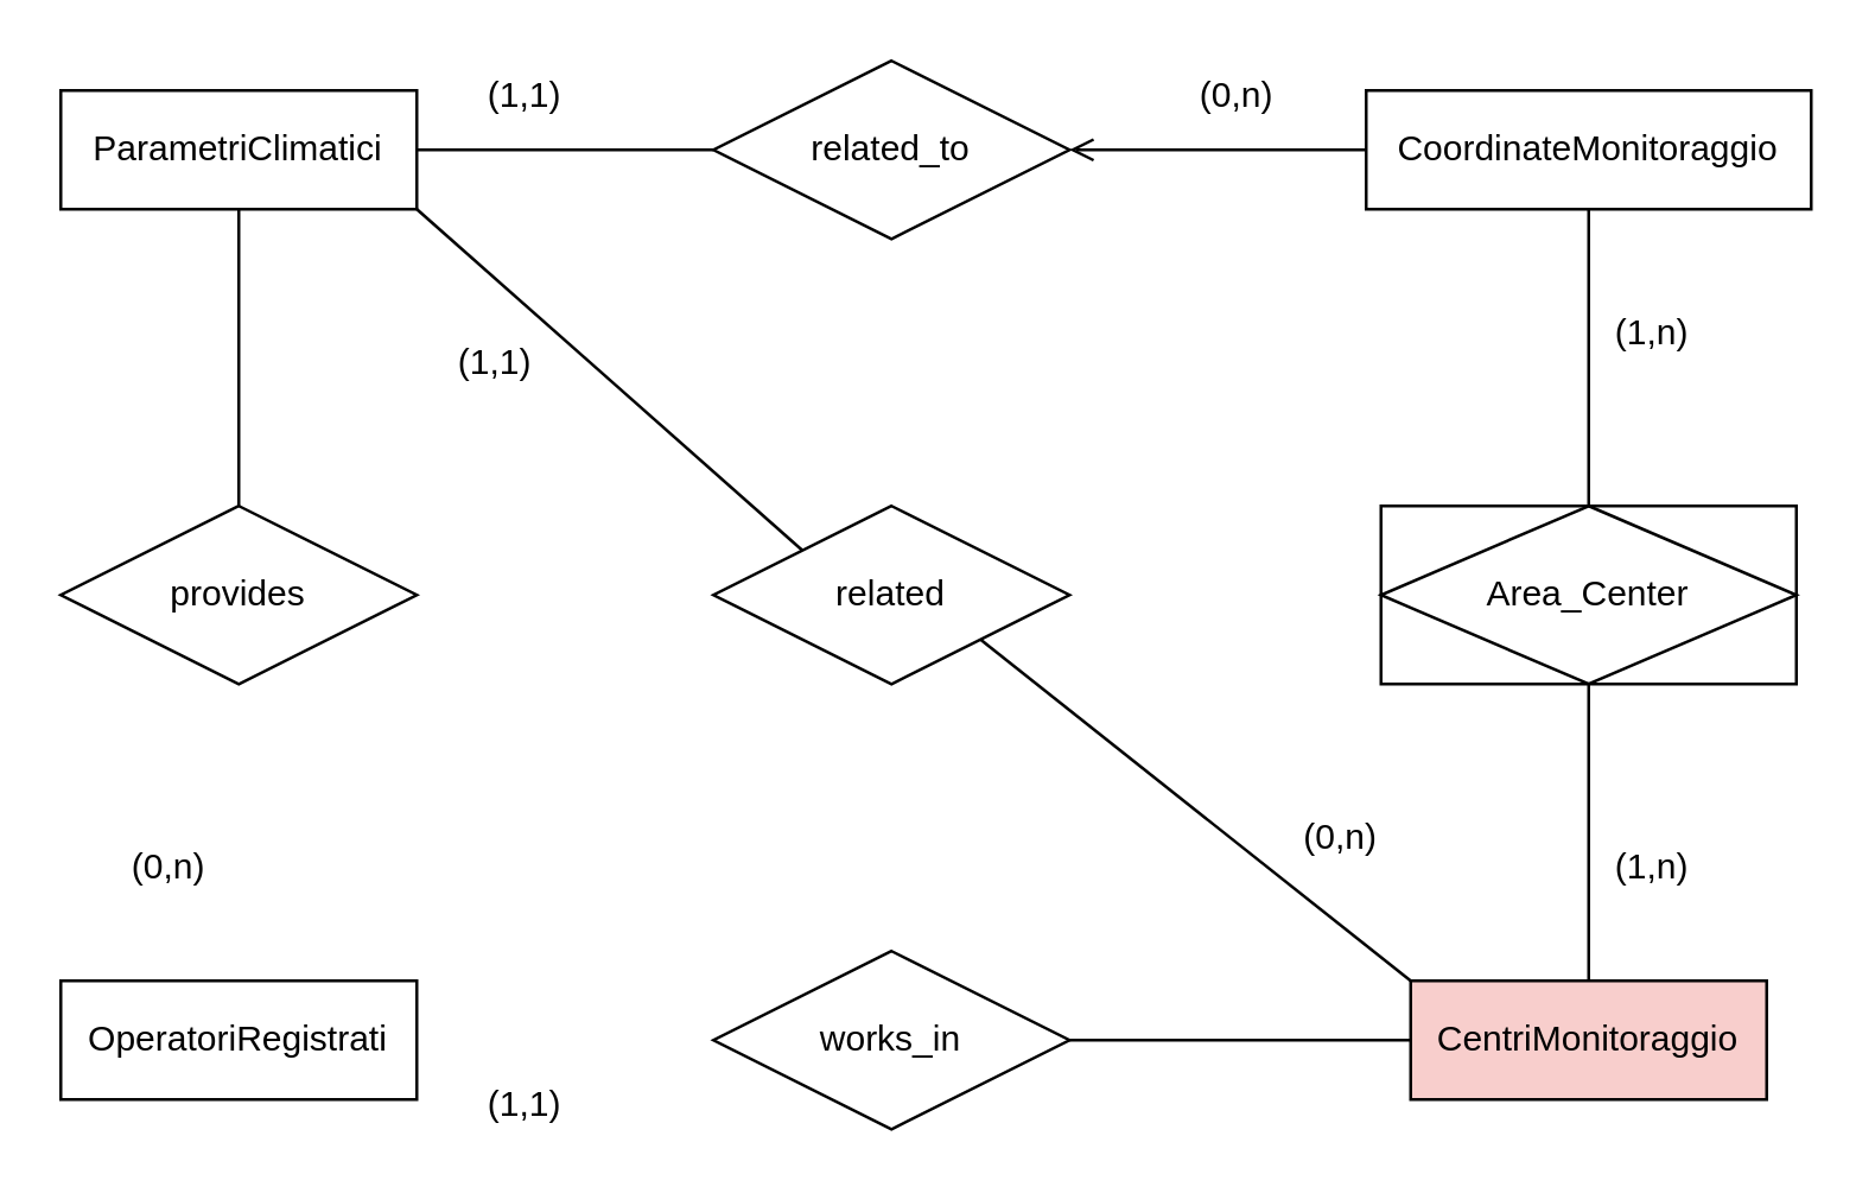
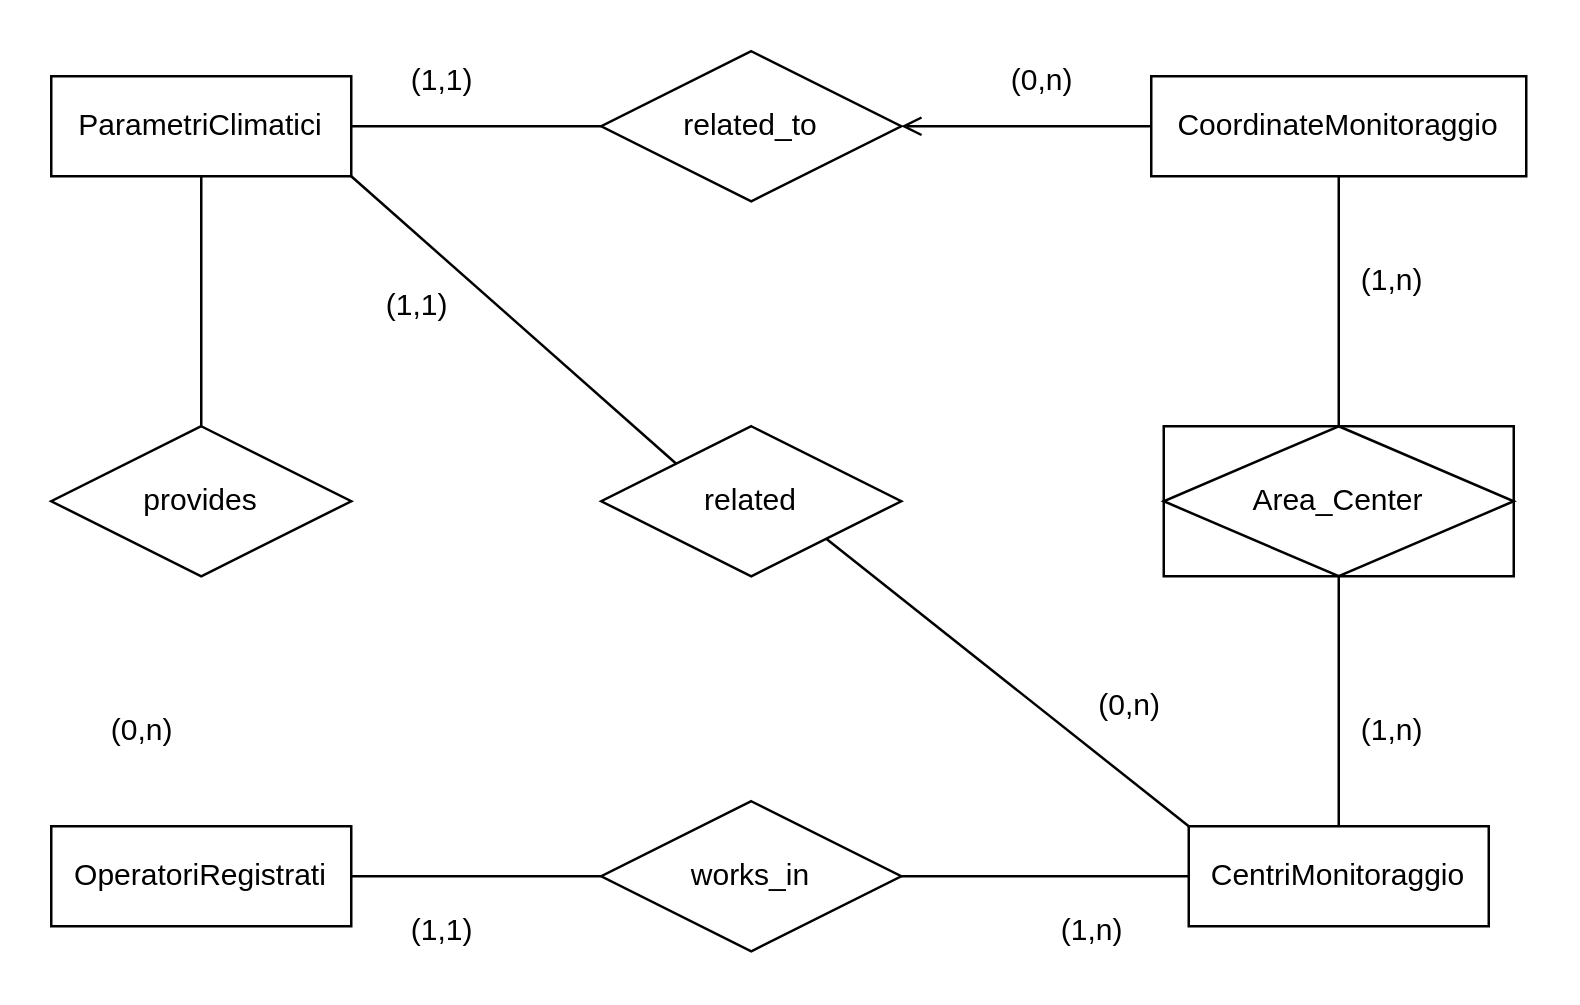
  <mxCell id="0" />
  <mxCell id="1" parent="0" />
  <mxCell id="2" value="OperatoriRegistrati" style="whiteSpace=wrap;html=1;align=center;" vertex="1" parent="1"><mxGeometry x="20" y="330" width="120" height="40" as="geometry" /></mxCell>
  <mxCell id="3" value="CoordinateMonitoraggio" style="whiteSpace=wrap;html=1;align=center;" vertex="1" parent="1"><mxGeometry x="460" y="30" width="150" height="40" as="geometry" /></mxCell>
  <mxCell id="4" value="ParametriClimatici" style="whiteSpace=wrap;html=1;align=center;" vertex="1" parent="1"><mxGeometry x="20" y="30" width="120" height="40" as="geometry" /></mxCell>
- <mxCell id="5" value="CentriMonitoraggio" style="whiteSpace=wrap;html=1;align=center;fillColor=#f8cecc;" vertex="1" parent="1"><mxGeometry x="475" y="330" width="120" height="40" as="geometry" /></mxCell>
+ <mxCell id="5" value="CentriMonitoraggio" style="whiteSpace=wrap;html=1;align=center;" vertex="1" parent="1"><mxGeometry x="475" y="330" width="120" height="40" as="geometry" /></mxCell>
  <mxCell id="6" value="Area_Center" style="shape=associativeEntity;whiteSpace=wrap;html=1;align=center;" vertex="1" parent="1"><mxGeometry x="465" y="170" width="140" height="60" as="geometry" /></mxCell>
  <mxCell id="7" value="related_to" style="shape=rhombus;perimeter=rhombusPerimeter;whiteSpace=wrap;html=1;align=center;" vertex="1" parent="1"><mxGeometry x="240" y="20" width="120" height="60" as="geometry" /></mxCell>
  <mxCell id="8" value="works_in" style="shape=rhombus;perimeter=rhombusPerimeter;whiteSpace=wrap;html=1;align=center;" vertex="1" parent="1"><mxGeometry x="240" y="320" width="120" height="60" as="geometry" /></mxCell>
  <mxCell id="9" value="provides" style="shape=rhombus;perimeter=rhombusPerimeter;whiteSpace=wrap;html=1;align=center;" vertex="1" parent="1"><mxGeometry x="20" y="170" width="120" height="60" as="geometry" /></mxCell>
  <mxCell id="10" value="" style="endArrow=none;html=1;rounded=0;exitX=0.5;exitY=0;exitDx=0;exitDy=0;entryX=0.5;entryY=1;entryDx=0;entryDy=0;" edge="1" parent="1" source="9" target="4"><mxGeometry relative="1" as="geometry"><mxPoint x="139.5" y="210" as="sourcePoint" /><mxPoint x="170" y="160" as="targetPoint" /></mxGeometry></mxCell>
  <mxCell id="11" value="(0,n)" style="resizable=0;html=1;whiteSpace=wrap;align=right;verticalAlign=bottom;" connectable="0" vertex="1" parent="10"><mxGeometry x="1" relative="1" as="geometry"><mxPoint x="-10" y="230" as="offset" /></mxGeometry></mxCell>
  <mxCell id="12" value="" style="endArrow=none;html=1;rounded=0;exitX=0;exitY=0.5;exitDx=0;exitDy=0;entryX=1;entryY=0.5;entryDx=0;entryDy=0;" edge="1" parent="1" source="7" target="4"><mxGeometry relative="1" as="geometry"><mxPoint x="300" y="89" as="sourcePoint" /><mxPoint x="250" y="89" as="targetPoint" /></mxGeometry></mxCell>
  <mxCell id="13" value="(0,n)" style="resizable=0;html=1;whiteSpace=wrap;align=right;verticalAlign=bottom;" connectable="0" vertex="1" parent="12"><mxGeometry x="1" relative="1" as="geometry"><mxPoint x="290" y="-10" as="offset" /></mxGeometry></mxCell>
  <mxCell id="14" value="" style="endArrow=open;html=1;rounded=0;exitX=0;exitY=0.5;exitDx=0;exitDy=0;entryX=1;entryY=0.5;entryDx=0;entryDy=0;" edge="1" parent="1" source="3" target="7"><mxGeometry relative="1" as="geometry"><mxPoint x="475" y="90" as="sourcePoint" /><mxPoint x="365" y="90" as="targetPoint" /></mxGeometry></mxCell>
  <mxCell id="15" value="(1,1)" style="resizable=0;html=1;whiteSpace=wrap;align=right;verticalAlign=bottom;" connectable="0" vertex="1" parent="14"><mxGeometry x="1" relative="1" as="geometry"><mxPoint x="-170" y="-10" as="offset" /></mxGeometry></mxCell>
  <mxCell id="16" value="" style="endArrow=none;html=1;rounded=0;exitX=0.5;exitY=0;exitDx=0;exitDy=0;entryX=0.5;entryY=1;entryDx=0;entryDy=0;" edge="1" parent="1" source="6" target="3"><mxGeometry relative="1" as="geometry"><mxPoint x="530" y="180" as="sourcePoint" /><mxPoint x="530" y="80" as="targetPoint" /></mxGeometry></mxCell>
  <mxCell id="17" value="(1,n)" style="resizable=0;html=1;whiteSpace=wrap;align=right;verticalAlign=bottom;" connectable="0" vertex="1" parent="16"><mxGeometry x="1" relative="1" as="geometry"><mxPoint x="35" y="50" as="offset" /></mxGeometry></mxCell>
  <mxCell id="18" value="" style="endArrow=none;html=1;rounded=0;entryX=0.5;entryY=1;entryDx=0;entryDy=0;exitX=0.5;exitY=0;exitDx=0;exitDy=0;" edge="1" parent="1" source="5" target="6"><mxGeometry relative="1" as="geometry"><mxPoint x="570" y="300" as="sourcePoint" /><mxPoint x="560" y="240" as="targetPoint" /></mxGeometry></mxCell>
  <mxCell id="19" value="(1,n)" style="resizable=0;html=1;whiteSpace=wrap;align=right;verticalAlign=bottom;" connectable="0" vertex="1" parent="18"><mxGeometry x="1" relative="1" as="geometry"><mxPoint x="35" y="70" as="offset" /></mxGeometry></mxCell>
+ <mxCell id="20" value="" style="endArrow=none;html=1;rounded=0;exitX=0;exitY=0.5;exitDx=0;exitDy=0;entryX=1;entryY=0.5;entryDx=0;entryDy=0;" edge="1" parent="1" source="8" target="2"><mxGeometry relative="1" as="geometry"><mxPoint x="260" y="60" as="sourcePoint" /><mxPoint x="150" y="60" as="targetPoint" /></mxGeometry></mxCell>
+ <mxCell id="21" value="(1,n)" style="resizable=0;html=1;whiteSpace=wrap;align=right;verticalAlign=bottom;" connectable="0" vertex="1" parent="20"><mxGeometry x="1" relative="1" as="geometry"><mxPoint x="310" y="30" as="offset" /></mxGeometry></mxCell>
  <mxCell id="22" value="" style="endArrow=none;html=1;rounded=0;exitX=0;exitY=0.5;exitDx=0;exitDy=0;entryX=1;entryY=0.5;entryDx=0;entryDy=0;" edge="1" parent="1" source="5" target="8"><mxGeometry relative="1" as="geometry"><mxPoint x="470" y="360" as="sourcePoint" /><mxPoint x="360" y="360" as="targetPoint" /></mxGeometry></mxCell>
  <mxCell id="23" value="(1,1)" style="resizable=0;html=1;whiteSpace=wrap;align=right;verticalAlign=bottom;" connectable="0" vertex="1" parent="22"><mxGeometry x="1" relative="1" as="geometry"><mxPoint x="-170" y="30" as="offset" /></mxGeometry></mxCell>
  <mxCell id="24" value="related" style="shape=rhombus;perimeter=rhombusPerimeter;whiteSpace=wrap;html=1;align=center;" vertex="1" parent="1"><mxGeometry x="240" y="170" width="120" height="60" as="geometry" /></mxCell>
  <mxCell id="25" value="(1,1)" style="resizable=0;html=1;whiteSpace=wrap;align=right;verticalAlign=bottom;" connectable="0" vertex="1" parent="1"><mxGeometry x="180" y="130" as="geometry" /></mxCell>
  <mxCell id="26" value="" style="endArrow=none;html=1;rounded=0;exitX=0;exitY=0;exitDx=0;exitDy=0;entryX=1;entryY=1;entryDx=0;entryDy=0;" edge="1" parent="1" source="24" target="4"><mxGeometry relative="1" as="geometry"><mxPoint x="90" y="180" as="sourcePoint" /><mxPoint x="90" y="80" as="targetPoint" /></mxGeometry></mxCell>
  <mxCell id="27" value="" style="endArrow=none;html=1;rounded=0;exitX=0;exitY=0;exitDx=0;exitDy=0;entryX=1;entryY=1;entryDx=0;entryDy=0;" edge="1" parent="1" source="5" target="24"><mxGeometry relative="1" as="geometry"><mxPoint x="90" y="340" as="sourcePoint" /><mxPoint x="90" y="240" as="targetPoint" /></mxGeometry></mxCell>
  <mxCell id="28" value="(0,n)" style="resizable=0;html=1;whiteSpace=wrap;align=right;verticalAlign=bottom;" connectable="0" vertex="1" parent="1"><mxGeometry x="465" y="290" as="geometry" /></mxCell>
